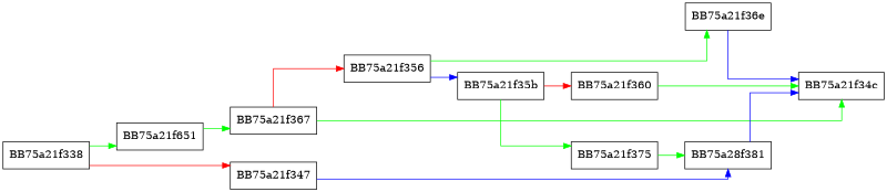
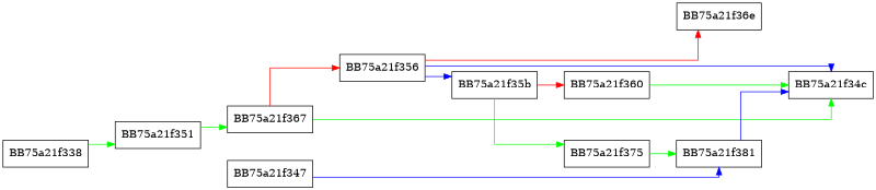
  digraph {
    rankdir=LR
    splines=ortho
    node [shape=box]
    edge [color=green]
    BB75a21f338
-   BB75a21f351 [label=BB75a21f651]
+   BB75a21f351
    BB75a21f347
    BB75a21f367
-   BB75a21f381 [label=BB75a28f381]
+   BB75a21f381
    BB75a21f356
    BB75a21f34c
    BB75a21f36e
    BB75a21f35b
    BB75a21f375
    BB75a21f360
    BB75a21f338 -> BB75a21f351
-   BB75a21f338 -> BB75a21f347 [color=red]
    BB75a21f351 -> BB75a21f367
    BB75a21f347 -> BB75a21f381 [color=blue]
    BB75a21f367 -> BB75a21f356 [color=red]
    BB75a21f367 -> BB75a21f34c
    BB75a21f381 -> BB75a21f34c [color=blue]
-   BB75a21f356 -> BB75a21f36e
+   BB75a21f356 -> BB75a21f36e [color=red]
    BB75a21f356 -> BB75a21f35b [color=blue]
-   BB75a21f36e -> BB75a21f34c [color=blue]
+   BB75a21f356 -> BB75a21f34c [color=blue]
    BB75a21f35b -> BB75a21f375
    BB75a21f35b -> BB75a21f360 [color=red]
    BB75a21f375 -> BB75a21f381
    BB75a21f360 -> BB75a21f34c
  }
